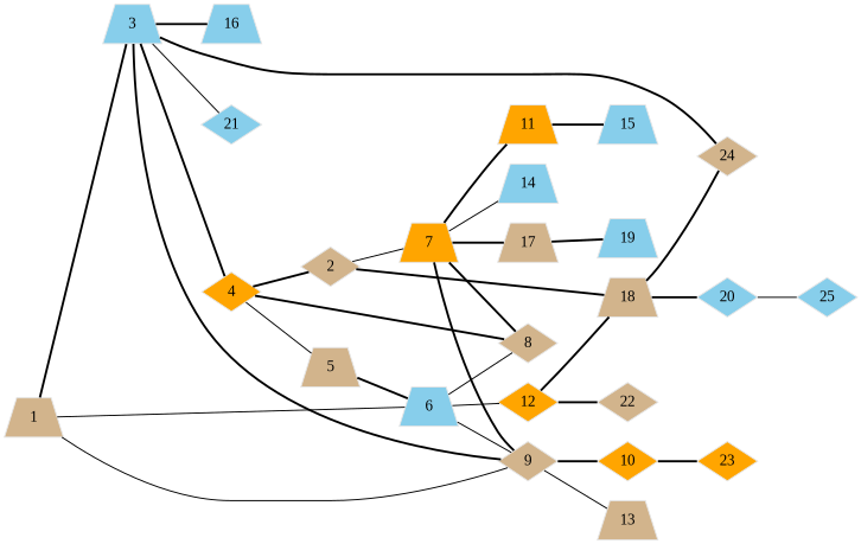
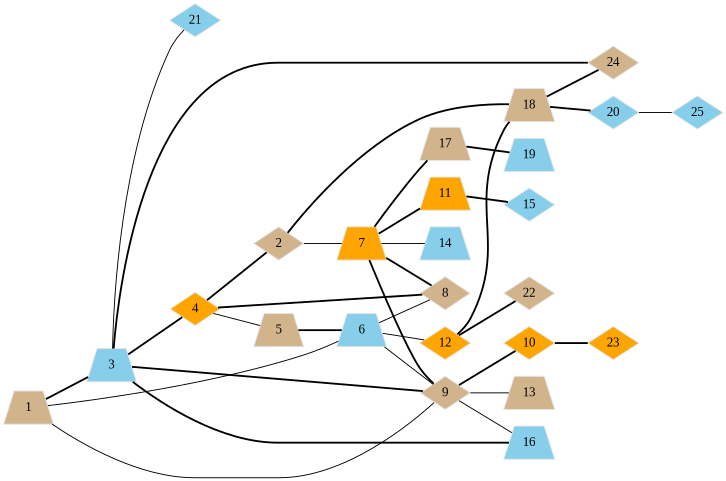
  graph {
    fontname="Liberation Serif"
    rankdir=LR
    node [color=gray90 fillcolor=tan fontname="Liberation Serif" shape=diamond style=filled]
    edge [fontname="Liberation Serif" style=bold weight=1.0]
    1 [shape=trapezium]
    3 [fillcolor=skyblue shape=trapezium]
    6 [fillcolor=skyblue shape=trapezium]
    9
    7 [fillcolor=orange shape=trapezium]
    2
    18 [shape=trapezium]
    4 [fillcolor=orange]
    16 [fillcolor=skyblue shape=trapezium]
    21 [fillcolor=skyblue]
    24
    8
    12 [fillcolor=orange]
    10 [fillcolor=orange]
    13 [shape=trapezium]
    11 [fillcolor=orange shape=trapezium]
    14 [fillcolor=skyblue shape=trapezium]
    17 [shape=trapezium]
    20 [fillcolor=skyblue]
    5 [shape=trapezium]
    22
-   15 [fillcolor=skyblue shape=trapezium]
+   15 [fillcolor=skyblue]
    19 [fillcolor=skyblue shape=trapezium]
    23 [fillcolor=orange]
    25 [fillcolor=skyblue]
    1 -- 3
    1 -- 6 [style=solid weight=2.0]
    1 -- 9 [style=solid]
    3 -- 9
    3 -- 4
    3 -- 16 [weight=6.0]
    3 -- 21 [style=solid]
    3 -- 24
    6 -- 9 [style=solid]
    6 -- 8 [style=solid]
    6 -- 12 [style=solid]
+   9 -- 16 [style=solid]
    9 -- 10
    9 -- 13 [style=solid]
    7 -- 9
    7 -- 8
    7 -- 11
    7 -- 14 [style=solid]
    7 -- 17
    2 -- 7 [style=solid]
    2 -- 18
    18 -- 24
    18 -- 20
    4 -- 2
    4 -- 8
    4 -- 5 [style=solid]
    12 -- 18
    12 -- 22
    10 -- 23
    11 -- 15
    17 -- 19
    20 -- 25 [style=solid]
    5 -- 6
  }
